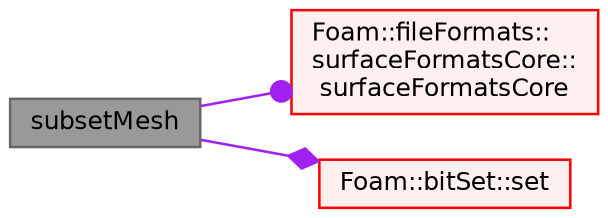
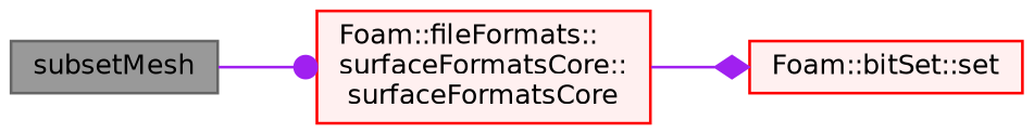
  digraph {
    rankdir=LR
    node [color=red fillcolor="#FFF0F0" fontname=Helvetica fontsize=10 shape=box style=filled]
    edge [color=purple fontname=Helvetica fontsize=10 labelfontname=Helvetica labelfontsize=10 style=solid]
    n1 [color=gray40 fillcolor=grey60 fontcolor=black height=0.2 label=subsetMesh width=0.4]
    n2 [height=0.2 label="Foam::fileFormats::\lsurfaceFormatsCore::\lsurfaceFormatsCore" width=0.4]
    n3 [height=0.2 label="Foam::bitSet::set" width=0.4]
    n1 -> n2 [arrowhead=dot]
-   n1 -> n3 [arrowhead=diamond]
+   n2 -> n3 [arrowhead=diamond]
  }
